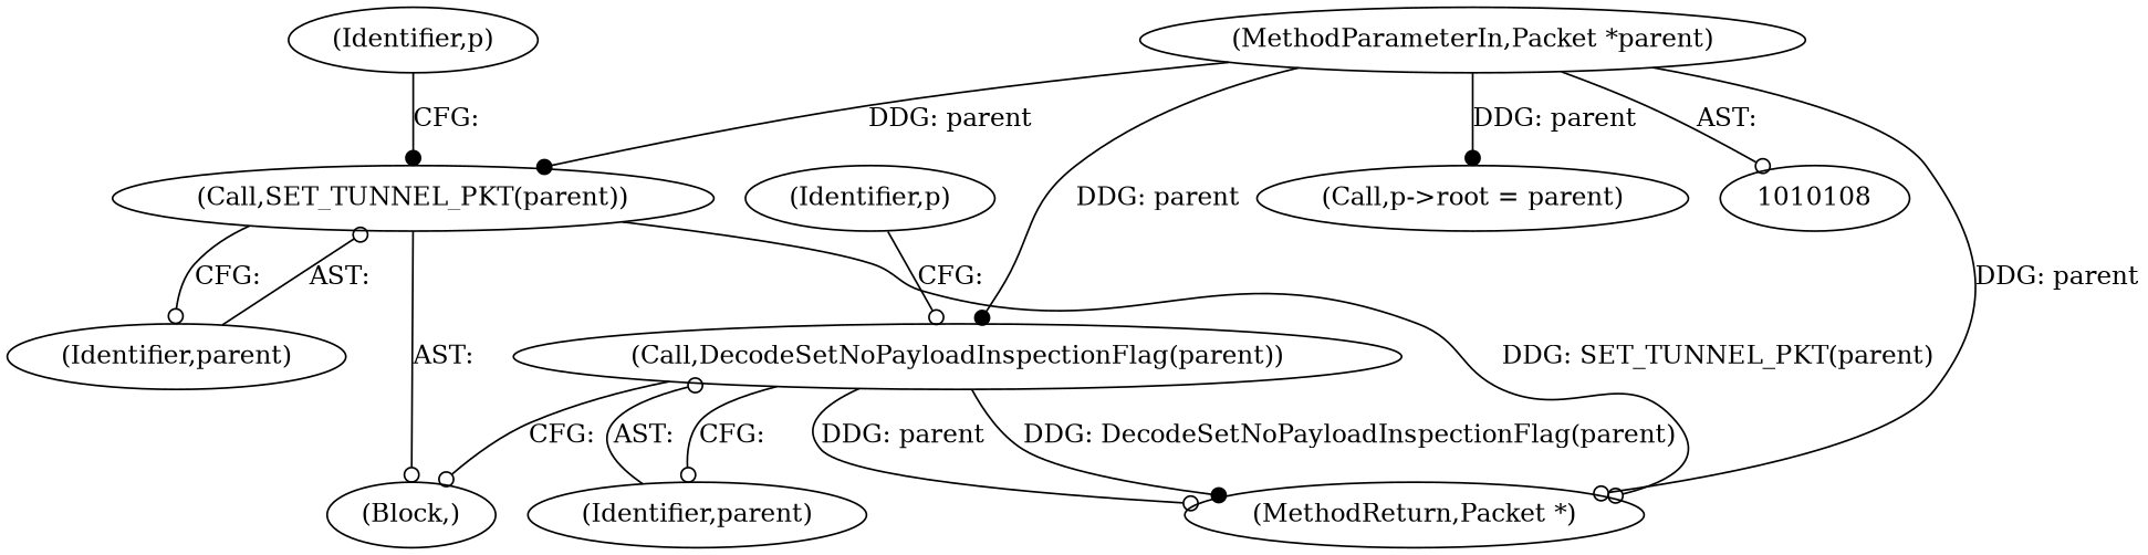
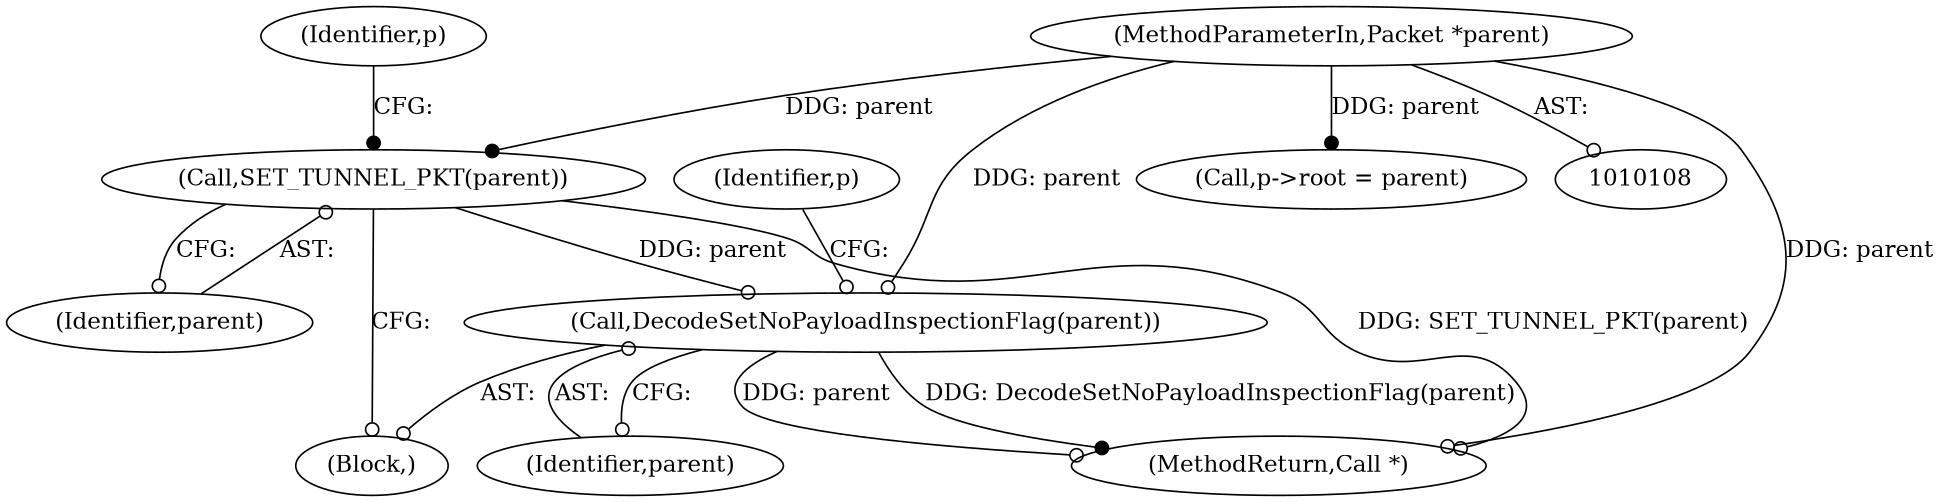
  digraph {
    edge [arrowhead=odot]
    n1 [label="(Call,SET_TUNNEL_PKT(parent))"]
    n2 [label="(Call,DecodeSetNoPayloadInspectionFlag(parent))"]
-   n3 [label="(MethodReturn,Packet *)"]
+   n3 [label="(MethodReturn,Call *)"]
    n4 [label="(Block,)"]
    n5 [label="(Identifier,parent)"]
    n6 [label="(Identifier,parent)"]
    n7 [label="(MethodParameterIn,Packet *parent)"]
    n8 [label="(Call,p->root = parent)"]
    n9 [label=1010108]
    n10 [label="(Identifier,p)"]
    n11 [label="(Identifier,p)"]
+   n1 -> n2 [label="DDG: parent"]
    n1 -> n3 [label="DDG: SET_TUNNEL_PKT(parent)"]
-   n1 -> n4 [label="AST: "]
+   n1 -> n4 [label="CFG: "]
    n1 -> n5 [label="CFG: "]
    n2 -> n3 [arrowhead=dot label="DDG: DecodeSetNoPayloadInspectionFlag(parent)"]
    n2 -> n3 [label="DDG: parent"]
-   n2 -> n4 [label="CFG: "]
+   n2 -> n4 [label="AST: "]
    n2 -> n6 [label="CFG: "]
    n5 -> n1 [label="AST: "]
    n6 -> n2 [label="AST: "]
    n7 -> n1 [arrowhead=dot label="DDG: parent"]
-   n7 -> n2 [arrowhead=dot label="DDG: parent"]
+   n7 -> n2 [label="DDG: parent"]
    n7 -> n3 [label="DDG: parent"]
    n7 -> n8 [arrowhead=dot label="DDG: parent"]
    n7 -> n9 [label="AST: "]
    n10 -> n1 [arrowhead=dot label="CFG: "]
    n11 -> n2 [label="CFG: "]
  }
